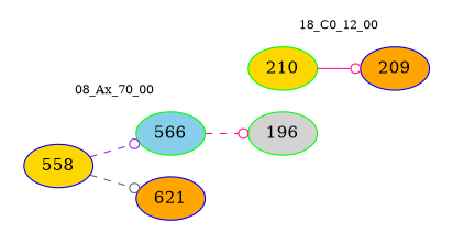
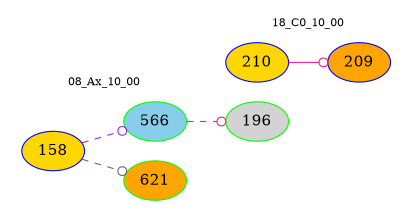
  digraph {
    rankdir=LR
    node [color=blue fillcolor=gold style=filled]
    edge [arrowhead=odot color=deeppink style=dashed]
-   n1 [label=558]
-   n2 [fillcolor=orange label=621]
+   n1 [label=158]
+   n2 [color=green fillcolor=orange label=621]
    n3 [color=green fillcolor=skyblue label=566]
-   n4 [color=green label=210]
+   n4 [label=210]
    n5 [color=green fillcolor=lightgrey label=196]
    n6 [fillcolor=orange label=209]
    subgraph cluster_1 {
      color=white
      fontsize=10
-     label="08_Ax_70_00"
+     label="08_Ax_10_00"
      n1
      n2
      n3
    }
    subgraph cluster_2 {
      color=white
      fontsize=10
-     label="18_C0_12_00"
+     label="18_C0_10_00"
      n4
      n5
      n6
    }
    n1 -> n2 [color=gray40]
    n1 -> n3 [color=purple]
    n3 -> n5
    n4 -> n6 [style=solid]
  }
